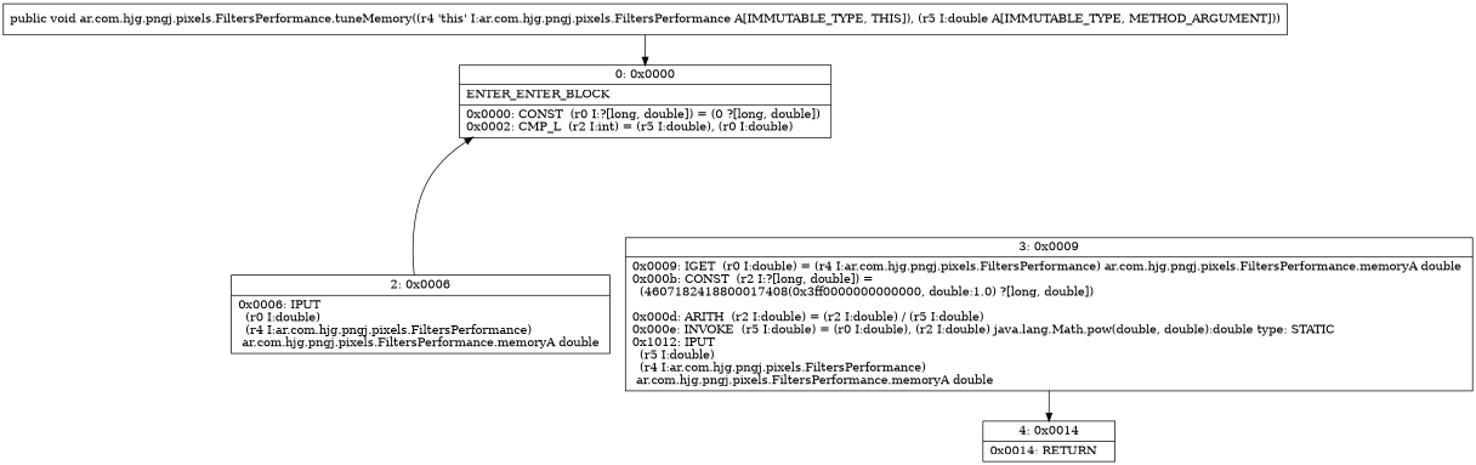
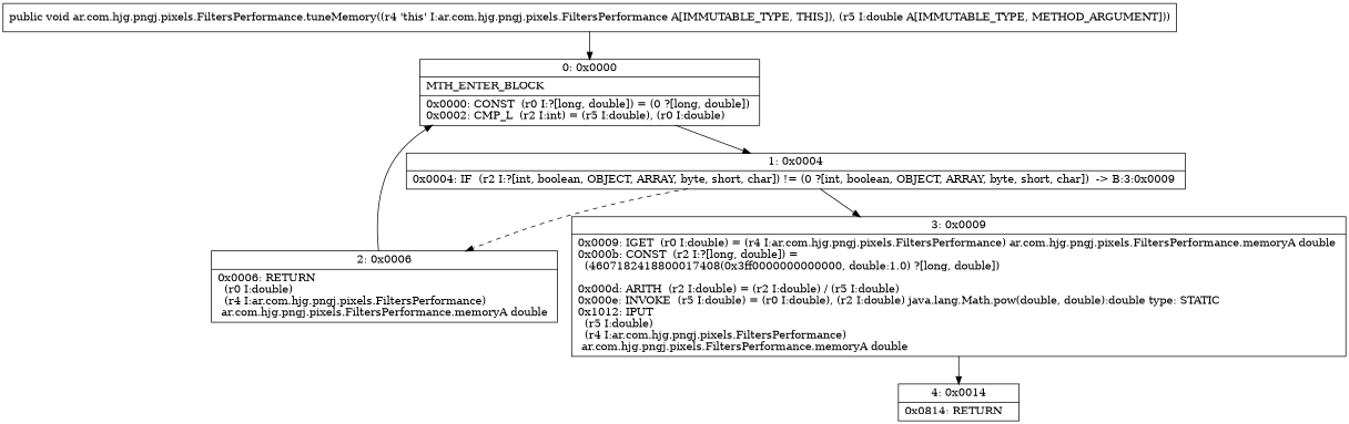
  digraph {
    node [shape=record]
-   n1 [label="{0\:\ 0x0000|ENTER_ENTER_BLOCK\l|0x0000: CONST  (r0 I:?[long, double]) = (0 ?[long, double]) \l0x0002: CMP_L  (r2 I:int) = (r5 I:double), (r0 I:double) \l}"]
-   n3 [label="{2\:\ 0x0006|0x0006: IPUT  \l  (r0 I:double)\l  (r4 I:ar.com.hjg.pngj.pixels.FiltersPerformance)\l ar.com.hjg.pngj.pixels.FiltersPerformance.memoryA double \l}"]
+   n1 [label="{0\:\ 0x0000|MTH_ENTER_BLOCK\l|0x0000: CONST  (r0 I:?[long, double]) = (0 ?[long, double]) \l0x0002: CMP_L  (r2 I:int) = (r5 I:double), (r0 I:double) \l}"]
+   n2 [label="{1\:\ 0x0004|0x0004: IF  (r2 I:?[int, boolean, OBJECT, ARRAY, byte, short, char]) != (0 ?[int, boolean, OBJECT, ARRAY, byte, short, char])  \-\> B:3:0x0009 \l}"]
+   n3 [label="{2\:\ 0x0006|0x0006: RETURN  \l  (r0 I:double)\l  (r4 I:ar.com.hjg.pngj.pixels.FiltersPerformance)\l ar.com.hjg.pngj.pixels.FiltersPerformance.memoryA double \l}"]
    n4 [label="{3\:\ 0x0009|0x0009: IGET  (r0 I:double) = (r4 I:ar.com.hjg.pngj.pixels.FiltersPerformance) ar.com.hjg.pngj.pixels.FiltersPerformance.memoryA double \l0x000b: CONST  (r2 I:?[long, double]) = \l  (4607182418800017408(0x3ff0000000000000, double:1.0) ?[long, double])\l \l0x000d: ARITH  (r2 I:double) = (r2 I:double) \/ (r5 I:double) \l0x000e: INVOKE  (r5 I:double) = (r0 I:double), (r2 I:double) java.lang.Math.pow(double, double):double type: STATIC \l0x1012: IPUT  \l  (r5 I:double)\l  (r4 I:ar.com.hjg.pngj.pixels.FiltersPerformance)\l ar.com.hjg.pngj.pixels.FiltersPerformance.memoryA double \l}"]
-   n5 [label="{4\:\ 0x0014|0x0014: RETURN   \l}"]
+   n5 [label="{4\:\ 0x0014|0x0814: RETURN   \l}"]
    n6 [label="{public void ar.com.hjg.pngj.pixels.FiltersPerformance.tuneMemory((r4 'this' I:ar.com.hjg.pngj.pixels.FiltersPerformance A[IMMUTABLE_TYPE, THIS]), (r5 I:double A[IMMUTABLE_TYPE, METHOD_ARGUMENT])) }"]
+   n1 -> n2
+   n2 -> n3 [style=dashed]
+   n2 -> n4
    n3 -> n1
    n4 -> n5
    n6 -> n1
  }
